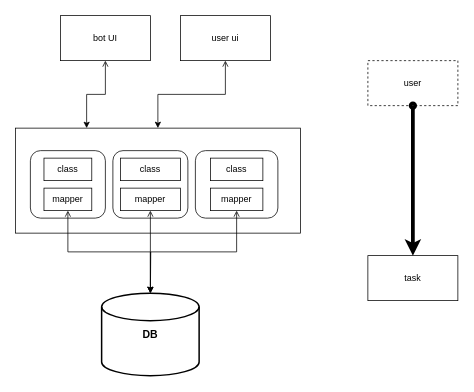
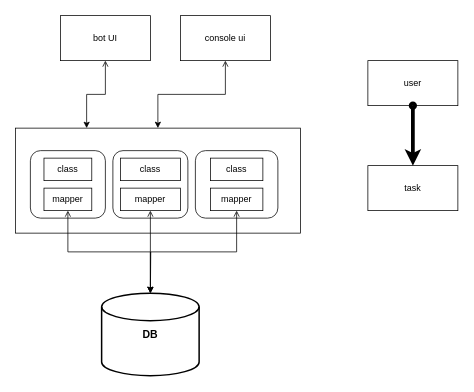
  <mxCell id="0" />
  <mxCell id="1" parent="0" />
  <mxCell id="2" value="" style="rounded=0;whiteSpace=wrap;html=1;" parent="1" vertex="1"><mxGeometry x="20" y="170" width="380" height="140" as="geometry" /></mxCell>
  <mxCell id="3" style="edgeStyle=orthogonalEdgeStyle;rounded=0;orthogonalLoop=1;jettySize=auto;html=1;exitX=0.5;exitY=1;exitDx=0;exitDy=0;entryX=0.25;entryY=0;entryDx=0;entryDy=0;startArrow=open;startFill=0;" parent="1" source="4" target="2" edge="1"><mxGeometry relative="1" as="geometry" /></mxCell>
  <mxCell id="4" value="bot UI" style="rounded=0;whiteSpace=wrap;html=1;" parent="1" vertex="1"><mxGeometry x="80" y="20" width="120" height="60" as="geometry" /></mxCell>
  <mxCell id="5" style="edgeStyle=orthogonalEdgeStyle;rounded=0;orthogonalLoop=1;jettySize=auto;html=1;exitX=0.5;exitY=1;exitDx=0;exitDy=0;entryX=0.5;entryY=0;entryDx=0;entryDy=0;startArrow=open;startFill=0;" parent="1" source="6" target="2" edge="1"><mxGeometry relative="1" as="geometry" /></mxCell>
- <mxCell id="6" value="user ui" style="rounded=0;whiteSpace=wrap;html=1;" parent="1" vertex="1"><mxGeometry x="240" y="20" width="120" height="60" as="geometry" /></mxCell>
+ <mxCell id="6" value="console ui" style="rounded=0;whiteSpace=wrap;html=1;" parent="1" vertex="1"><mxGeometry x="240" y="20" width="120" height="60" as="geometry" /></mxCell>
  <mxCell id="7" value="&lt;b&gt;&lt;font style=&quot;font-size: 14px&quot;&gt;DB&lt;/font&gt;&lt;/b&gt;" style="strokeWidth=2;html=1;shape=mxgraph.flowchart.database;whiteSpace=wrap;" parent="1" vertex="1"><mxGeometry x="135" y="390" width="130" height="110" as="geometry" /></mxCell>
  <mxCell id="8" value="" style="group" parent="1" vertex="1" connectable="0"><mxGeometry x="60" y="200" width="130" height="90" as="geometry" /></mxCell>
  <mxCell id="9" value="" style="rounded=1;whiteSpace=wrap;html=1;" parent="8" vertex="1"><mxGeometry x="-20" width="100" height="90" as="geometry" /></mxCell>
  <mxCell id="10" value="mapper" style="rounded=0;whiteSpace=wrap;html=1;" parent="8" vertex="1"><mxGeometry x="-1.87" y="50" width="63.75" height="30" as="geometry" /></mxCell>
  <mxCell id="11" value="class" style="rounded=0;whiteSpace=wrap;html=1;" parent="8" vertex="1"><mxGeometry x="-1.87" y="10" width="63.75" height="30" as="geometry" /></mxCell>
  <mxCell id="12" value="" style="group" parent="1" vertex="1" connectable="0"><mxGeometry x="150" y="200" width="160" height="90" as="geometry" /></mxCell>
  <mxCell id="13" value="" style="rounded=1;whiteSpace=wrap;html=1;" parent="12" vertex="1"><mxGeometry width="100" height="90" as="geometry" /></mxCell>
  <mxCell id="14" value="mapper" style="rounded=0;whiteSpace=wrap;html=1;" parent="12" vertex="1"><mxGeometry x="10" y="50" width="80" height="30" as="geometry" /></mxCell>
  <mxCell id="15" value="class" style="rounded=0;whiteSpace=wrap;html=1;" parent="12" vertex="1"><mxGeometry x="10" y="10" width="80" height="30" as="geometry" /></mxCell>
  <mxCell id="16" value="" style="group" parent="1" vertex="1" connectable="0"><mxGeometry x="260" y="200" width="160" height="90" as="geometry" /></mxCell>
  <mxCell id="17" value="" style="rounded=1;whiteSpace=wrap;html=1;" parent="16" vertex="1"><mxGeometry width="110" height="90" as="geometry" /></mxCell>
  <mxCell id="18" value="mapper" style="rounded=0;whiteSpace=wrap;html=1;" parent="16" vertex="1"><mxGeometry x="20" y="50" width="70" height="30" as="geometry" /></mxCell>
  <mxCell id="19" value="class" style="rounded=0;whiteSpace=wrap;html=1;" parent="16" vertex="1"><mxGeometry x="20" y="10" width="70" height="30" as="geometry" /></mxCell>
  <mxCell id="20" style="edgeStyle=orthogonalEdgeStyle;rounded=0;orthogonalLoop=1;jettySize=auto;html=1;exitX=0.5;exitY=1;exitDx=0;exitDy=0;entryX=0.5;entryY=0;entryDx=0;entryDy=0;entryPerimeter=0;startArrow=open;startFill=0;" parent="1" source="10" target="7" edge="1"><mxGeometry relative="1" as="geometry" /></mxCell>
  <mxCell id="21" style="edgeStyle=orthogonalEdgeStyle;rounded=0;orthogonalLoop=1;jettySize=auto;html=1;exitX=0.5;exitY=1;exitDx=0;exitDy=0;entryX=0.5;entryY=0;entryDx=0;entryDy=0;entryPerimeter=0;startArrow=open;startFill=0;" parent="1" source="14" target="7" edge="1"><mxGeometry relative="1" as="geometry" /></mxCell>
  <mxCell id="22" style="edgeStyle=orthogonalEdgeStyle;rounded=0;orthogonalLoop=1;jettySize=auto;html=1;exitX=0.5;exitY=1;exitDx=0;exitDy=0;startArrow=open;startFill=0;" parent="1" source="18" edge="1"><mxGeometry relative="1" as="geometry"><mxPoint x="200" y="390" as="targetPoint" /></mxGeometry></mxCell>
- <mxCell id="23" value="user" style="rounded=0;whiteSpace=wrap;html=1;dashed=1;" parent="1" vertex="1"><mxGeometry x="490" y="80" width="120" height="60" as="geometry" /></mxCell>
- <mxCell id="24" value="task" style="rounded=0;whiteSpace=wrap;html=1;" parent="1" vertex="1"><mxGeometry x="490" y="340" width="120" height="60" as="geometry" /></mxCell>
+ <mxCell id="23" value="user" style="rounded=0;whiteSpace=wrap;html=1;" parent="1" vertex="1"><mxGeometry x="490" y="80" width="120" height="60" as="geometry" /></mxCell>
+ <mxCell id="24" value="task" style="rounded=0;whiteSpace=wrap;html=1;" parent="1" vertex="1"><mxGeometry x="490" y="220" width="120" height="60" as="geometry" /></mxCell>
  <mxCell id="25" style="edgeStyle=orthogonalEdgeStyle;rounded=0;orthogonalLoop=1;jettySize=auto;html=1;exitX=0.5;exitY=1;exitDx=0;exitDy=0;entryX=0.5;entryY=0;entryDx=0;entryDy=0;startArrow=oval;startFill=0;strokeWidth=5;" parent="1" source="23" target="24" edge="1"><mxGeometry relative="1" as="geometry" /></mxCell>
